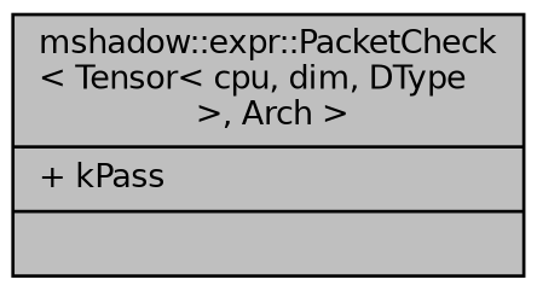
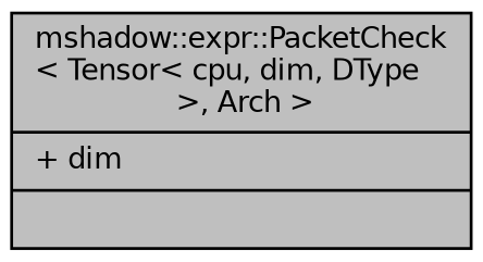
  digraph {
-   n1 [color=black fillcolor=grey75 fontcolor=black fontname=Helvetica fontsize=10 height=0.2 label="{mshadow::expr::PacketCheck\l\< Tensor\< cpu, dim, DType\l \>, Arch \>\n|+ kPass\l|}" shape=record style=filled width=0.4]
+   n1 [color=black fillcolor=grey75 fontcolor=black fontname=Helvetica fontsize=10 height=0.2 label="{mshadow::expr::PacketCheck\l\< Tensor\< cpu, dim, DType\l \>, Arch \>\n|+ dim\l|}" shape=record style=filled width=0.4]
  }
